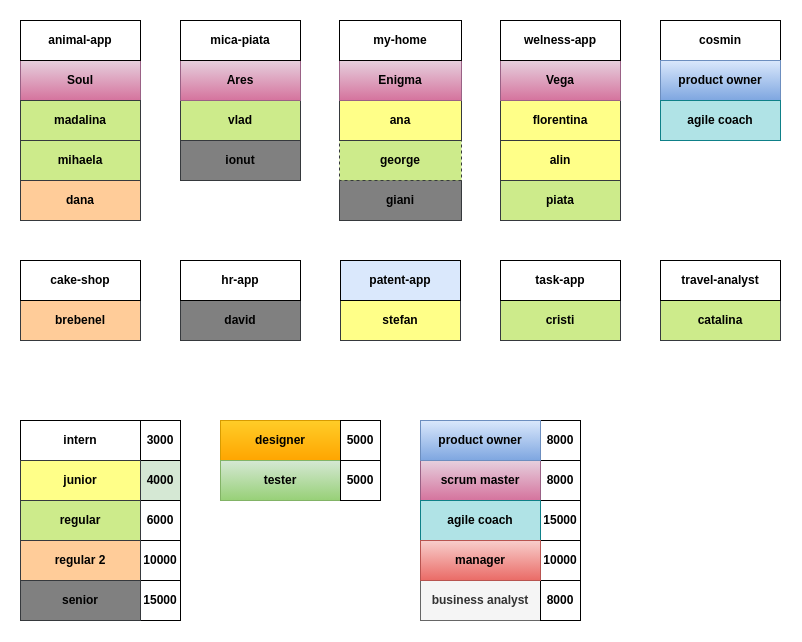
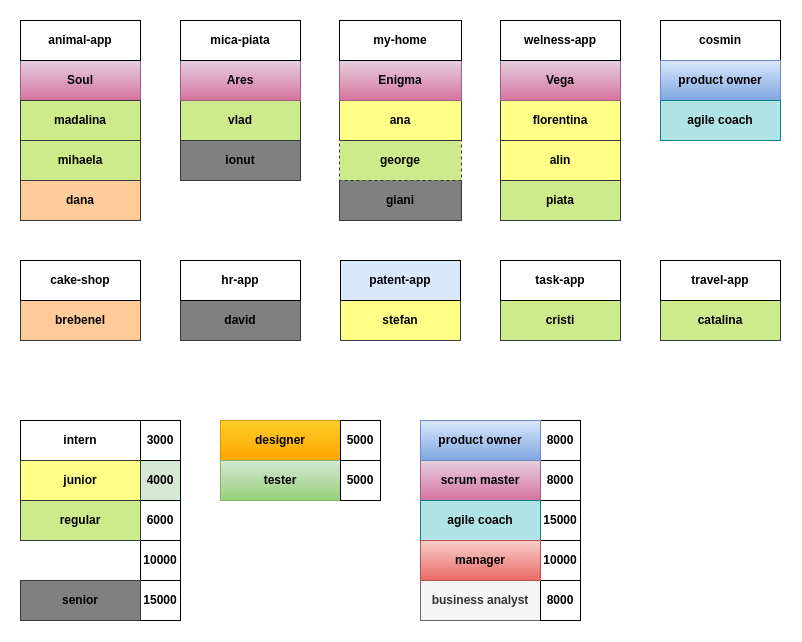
  <mxCell id="0" />
  <mxCell id="1" parent="0" />
  <mxCell id="2" value="" style="group" parent="1" vertex="1" connectable="0"><mxGeometry x="340" y="260" width="120" height="80" as="geometry" /></mxCell>
  <mxCell id="3" value="stefan" style="rounded=0;whiteSpace=wrap;html=1;fillColor=#ffff88;strokeColor=#36393d;fontStyle=1" parent="2" vertex="1"><mxGeometry y="40" width="120.0" height="40" as="geometry" /></mxCell>
  <mxCell id="4" value="patent-app" style="rounded=0;whiteSpace=wrap;html=1;fontStyle=1;fillColor=#dae8fc;" parent="2" vertex="1"><mxGeometry width="120.0" height="40" as="geometry" /></mxCell>
  <mxCell id="5" value="" style="group" parent="1" vertex="1" connectable="0"><mxGeometry x="660" y="260" width="120" height="80" as="geometry" /></mxCell>
  <mxCell id="6" value="catalina" style="rounded=0;whiteSpace=wrap;html=1;fillColor=#cdeb8b;strokeColor=#36393d;fontStyle=1;" parent="5" vertex="1"><mxGeometry y="40" width="120.0" height="40" as="geometry" /></mxCell>
- <mxCell id="7" value="travel-analyst" style="rounded=0;whiteSpace=wrap;html=1;fontStyle=1" parent="5" vertex="1"><mxGeometry width="120.0" height="40" as="geometry" /></mxCell>
+ <mxCell id="7" value="travel-app" style="rounded=0;whiteSpace=wrap;html=1;fontStyle=1" parent="5" vertex="1"><mxGeometry width="120.0" height="40" as="geometry" /></mxCell>
  <mxCell id="8" value="" style="group" parent="1" vertex="1" connectable="0"><mxGeometry x="500" y="260" width="120" height="80" as="geometry" /></mxCell>
  <mxCell id="9" value="cristi" style="rounded=0;whiteSpace=wrap;html=1;fillColor=#cdeb8b;strokeColor=#36393d;fontStyle=1;" parent="8" vertex="1"><mxGeometry y="40" width="120.0" height="40" as="geometry" /></mxCell>
  <mxCell id="10" value="task-app" style="rounded=0;whiteSpace=wrap;html=1;fontStyle=1" parent="8" vertex="1"><mxGeometry width="120.0" height="40" as="geometry" /></mxCell>
  <mxCell id="11" value="" style="group" parent="1" vertex="1" connectable="0"><mxGeometry x="20" y="260" width="120" height="80" as="geometry" /></mxCell>
  <mxCell id="12" value="brebenel" style="rounded=0;whiteSpace=wrap;html=1;strokeColor=#36393d;fontStyle=1;fillColor=#FFCC99;" parent="11" vertex="1"><mxGeometry y="40" width="120.0" height="40" as="geometry" /></mxCell>
  <mxCell id="13" value="cake-shop" style="rounded=0;whiteSpace=wrap;html=1;fontStyle=1" parent="11" vertex="1"><mxGeometry width="120.0" height="40" as="geometry" /></mxCell>
  <mxCell id="14" value="" style="group" parent="1" vertex="1" connectable="0"><mxGeometry x="180" y="260" width="120" height="80" as="geometry" /></mxCell>
  <mxCell id="15" value="david" style="rounded=0;whiteSpace=wrap;html=1;strokeColor=#36393d;fontStyle=1;fillColor=#808080;" parent="14" vertex="1"><mxGeometry y="40" width="120" height="40" as="geometry" /></mxCell>
  <mxCell id="16" value="hr-app" style="rounded=0;whiteSpace=wrap;html=1;fontStyle=1" parent="14" vertex="1"><mxGeometry width="120" height="40" as="geometry" /></mxCell>
  <mxCell id="17" value="" style="group" parent="1" vertex="1" connectable="0"><mxGeometry x="180" y="20" width="120" height="160" as="geometry" /></mxCell>
  <mxCell id="18" value="ionut" style="rounded=0;whiteSpace=wrap;html=1;strokeColor=#36393d;fontStyle=1;fillColor=#808080;" parent="17" vertex="1"><mxGeometry y="120" width="120" height="40" as="geometry" /></mxCell>
  <mxCell id="19" value="vlad" style="rounded=0;whiteSpace=wrap;html=1;fillColor=#cdeb8b;strokeColor=#36393d;fontStyle=1;" parent="17" vertex="1"><mxGeometry y="80" width="120" height="40" as="geometry" /></mxCell>
  <mxCell id="20" value="Ares" style="rounded=0;whiteSpace=wrap;html=1;fontStyle=1;gradientColor=#d5739d;fillColor=#e6d0de;strokeColor=#996185;" parent="17" vertex="1"><mxGeometry y="40" width="120" height="40" as="geometry" /></mxCell>
  <mxCell id="21" value="mica-piata" style="rounded=0;whiteSpace=wrap;html=1;fontStyle=1" parent="17" vertex="1"><mxGeometry width="120" height="40" as="geometry" /></mxCell>
  <mxCell id="22" value="" style="group" parent="1" vertex="1" connectable="0"><mxGeometry x="339" y="20" width="122" height="200" as="geometry" /></mxCell>
  <mxCell id="23" value="giani" style="rounded=0;whiteSpace=wrap;html=1;strokeColor=#36393d;fontStyle=1;fillColor=#808080;" parent="22" vertex="1"><mxGeometry y="160" width="122" height="40" as="geometry" /></mxCell>
  <mxCell id="24" value="george" style="rounded=0;whiteSpace=wrap;html=1;fillColor=#cdeb8b;strokeColor=#36393d;fontStyle=1;dashed=1;" parent="22" vertex="1"><mxGeometry y="120" width="122" height="40" as="geometry" /></mxCell>
  <mxCell id="25" value="ana" style="rounded=0;whiteSpace=wrap;html=1;fillColor=#ffff88;strokeColor=#36393d;fontStyle=1" parent="22" vertex="1"><mxGeometry y="80" width="122" height="40" as="geometry" /></mxCell>
  <mxCell id="26" value="Enigma" style="rounded=0;whiteSpace=wrap;html=1;fontStyle=1;gradientColor=#d5739d;fillColor=#e6d0de;strokeColor=#996185;" parent="22" vertex="1"><mxGeometry y="40" width="122" height="40" as="geometry" /></mxCell>
  <mxCell id="27" value="my-home" style="rounded=0;whiteSpace=wrap;html=1;fontStyle=1" parent="22" vertex="1"><mxGeometry width="122" height="40" as="geometry" /></mxCell>
  <mxCell id="28" value="" style="group" parent="1" vertex="1" connectable="0"><mxGeometry x="500" y="20" width="120" height="200" as="geometry" /></mxCell>
  <mxCell id="29" value="florentina" style="rounded=0;whiteSpace=wrap;html=1;fillColor=#ffff88;strokeColor=#36393d;fontStyle=1" parent="28" vertex="1"><mxGeometry y="80" width="120.0" height="40" as="geometry" /></mxCell>
  <mxCell id="30" value="piata" style="rounded=0;whiteSpace=wrap;html=1;fillColor=#cdeb8b;strokeColor=#36393d;fontStyle=1;" parent="28" vertex="1"><mxGeometry y="160" width="120.0" height="40" as="geometry" /></mxCell>
  <mxCell id="31" value="alin" style="rounded=0;whiteSpace=wrap;html=1;fillColor=#ffff88;strokeColor=#36393d;fontStyle=1" parent="28" vertex="1"><mxGeometry y="120" width="120.0" height="40" as="geometry" /></mxCell>
  <mxCell id="32" value="Vega" style="rounded=0;whiteSpace=wrap;html=1;fontStyle=1;gradientColor=#d5739d;fillColor=#e6d0de;strokeColor=#996185;" parent="28" vertex="1"><mxGeometry y="40" width="120.0" height="40" as="geometry" /></mxCell>
  <mxCell id="33" value="welness-app" style="rounded=0;whiteSpace=wrap;html=1;fontStyle=1" parent="28" vertex="1"><mxGeometry width="120.0" height="40" as="geometry" /></mxCell>
  <mxCell id="34" value="" style="group" vertex="1" connectable="0" parent="1"><mxGeometry x="660" y="20" width="120" height="120" as="geometry" /></mxCell>
  <mxCell id="35" value="" style="group;movable=0;resizable=0;rotatable=0;deletable=0;editable=0;connectable=0;" parent="34" vertex="1" connectable="0"><mxGeometry width="120" height="120" as="geometry" /></mxCell>
  <mxCell id="36" value="cosmin" style="rounded=0;whiteSpace=wrap;html=1;fontStyle=1;" parent="34" vertex="1"><mxGeometry width="120" height="40" as="geometry" /></mxCell>
  <mxCell id="37" value="product owner" style="rounded=0;whiteSpace=wrap;html=1;fillColor=#dae8fc;strokeColor=#6c8ebf;fontStyle=1;gradientColor=#7ea6e0;" vertex="1" parent="34"><mxGeometry y="40" width="120" height="40" as="geometry" /></mxCell>
  <mxCell id="38" value="agile coach" style="rounded=0;whiteSpace=wrap;html=1;fillColor=#b0e3e6;strokeColor=#0e8088;fontStyle=1;" vertex="1" parent="34"><mxGeometry y="80" width="120.0" height="40" as="geometry" /></mxCell>
  <mxCell id="39" value="" style="group" vertex="1" connectable="0" parent="1"><mxGeometry x="220" y="420" width="160" height="80" as="geometry" /></mxCell>
  <mxCell id="40" value="designer" style="rounded=0;whiteSpace=wrap;html=1;fillColor=#ffcd28;strokeColor=#d79b00;fontStyle=1;gradientColor=#ffa500;" parent="39" vertex="1"><mxGeometry width="120" height="40" as="geometry" /></mxCell>
  <mxCell id="41" value="5000" style="rounded=0;whiteSpace=wrap;html=1;fontStyle=1" parent="39" vertex="1"><mxGeometry x="120" width="40" height="40" as="geometry" /></mxCell>
  <mxCell id="42" value="tester" style="rounded=0;whiteSpace=wrap;html=1;fillColor=#d5e8d4;strokeColor=#82b366;fontStyle=1;gradientColor=#97d077;" parent="39" vertex="1"><mxGeometry y="40" width="120" height="40" as="geometry" /></mxCell>
  <mxCell id="43" value="5000" style="rounded=0;whiteSpace=wrap;html=1;fontStyle=1" parent="39" vertex="1"><mxGeometry x="120" y="40" width="40" height="40" as="geometry" /></mxCell>
  <mxCell id="44" value="" style="group" vertex="1" connectable="0" parent="1"><mxGeometry x="20" y="20" width="120" height="200" as="geometry" /></mxCell>
  <mxCell id="45" value="Soul" style="rounded=0;whiteSpace=wrap;html=1;fontStyle=1;gradientColor=#d5739d;fillColor=#e6d0de;strokeColor=#996185;" vertex="1" parent="44"><mxGeometry y="40" width="120" height="40" as="geometry" /></mxCell>
  <mxCell id="46" value="madalina" style="rounded=0;whiteSpace=wrap;html=1;fillColor=#cdeb8b;strokeColor=#36393d;fontStyle=1;" vertex="1" parent="44"><mxGeometry y="80" width="120" height="40" as="geometry" /></mxCell>
  <mxCell id="47" value="mihaela" style="rounded=0;whiteSpace=wrap;html=1;fillColor=#cdeb8b;strokeColor=#36393d;fontStyle=1;" vertex="1" parent="44"><mxGeometry y="120" width="120" height="40" as="geometry" /></mxCell>
  <mxCell id="48" value="dana" style="rounded=0;whiteSpace=wrap;html=1;strokeColor=#36393d;fontStyle=1;fillColor=#FFCC99;" vertex="1" parent="44"><mxGeometry y="160" width="120" height="40" as="geometry" /></mxCell>
  <mxCell id="49" value="animal-app" style="rounded=0;whiteSpace=wrap;html=1;fontStyle=1" vertex="1" parent="44"><mxGeometry width="120" height="40" as="geometry" /></mxCell>
  <mxCell id="50" value="" style="group" vertex="1" connectable="0" parent="1"><mxGeometry x="20" y="420" width="160" height="200" as="geometry" /></mxCell>
  <mxCell id="51" value="" style="group" vertex="1" connectable="0" parent="50"><mxGeometry x="120" width="40" height="200" as="geometry" /></mxCell>
  <mxCell id="52" value="3000" style="rounded=0;whiteSpace=wrap;html=1;fontStyle=1" parent="51" vertex="1"><mxGeometry width="40" height="40" as="geometry" /></mxCell>
  <mxCell id="53" value="4000" style="rounded=0;whiteSpace=wrap;html=1;fontStyle=1;fillColor=#d5e8d4;" parent="51" vertex="1"><mxGeometry y="40" width="40" height="40" as="geometry" /></mxCell>
  <mxCell id="54" value="6000" style="rounded=0;whiteSpace=wrap;html=1;fontStyle=1" parent="51" vertex="1"><mxGeometry y="80" width="40" height="40" as="geometry" /></mxCell>
  <mxCell id="55" value="15000" style="rounded=0;whiteSpace=wrap;html=1;fontStyle=1" parent="51" vertex="1"><mxGeometry y="160" width="40" height="40" as="geometry" /></mxCell>
  <mxCell id="56" value="10000" style="rounded=0;whiteSpace=wrap;html=1;fontStyle=1" parent="51" vertex="1"><mxGeometry y="120" width="40" height="40" as="geometry" /></mxCell>
  <mxCell id="57" value="intern" style="rounded=0;whiteSpace=wrap;html=1;fontStyle=1" parent="50" vertex="1"><mxGeometry width="120.0" height="40" as="geometry" /></mxCell>
  <mxCell id="58" value="junior" style="rounded=0;whiteSpace=wrap;html=1;fillColor=#ffff88;strokeColor=#36393d;fontStyle=1" parent="50" vertex="1"><mxGeometry y="40" width="120.0" height="40" as="geometry" /></mxCell>
  <mxCell id="59" value="senior" style="rounded=0;whiteSpace=wrap;html=1;strokeColor=#36393d;fontStyle=1;fillColor=#808080;" parent="50" vertex="1"><mxGeometry y="160" width="120.0" height="40" as="geometry" /></mxCell>
  <mxCell id="60" value="regular" style="rounded=0;whiteSpace=wrap;html=1;fillColor=#cdeb8b;strokeColor=#36393d;fontStyle=1;" parent="50" vertex="1"><mxGeometry y="80" width="120.0" height="40" as="geometry" /></mxCell>
- <mxCell id="61" value="regular 2" style="rounded=0;whiteSpace=wrap;html=1;strokeColor=#36393d;fontStyle=1;fillColor=#FFCC99;" parent="50" vertex="1"><mxGeometry y="120" width="120.0" height="40" as="geometry" /></mxCell>
  <mxCell id="62" value="" style="group" vertex="1" connectable="0" parent="1"><mxGeometry x="420" y="420" width="160" height="200" as="geometry" /></mxCell>
  <mxCell id="63" value="business analyst" style="rounded=0;whiteSpace=wrap;html=1;fillColor=#f5f5f5;strokeColor=#666666;fontStyle=1;fontColor=#333333;" parent="62" vertex="1"><mxGeometry y="160" width="120.0" height="40" as="geometry" /></mxCell>
  <mxCell id="64" value="8000" style="rounded=0;whiteSpace=wrap;html=1;fontStyle=1" parent="62" vertex="1"><mxGeometry x="120" y="160" width="40" height="40" as="geometry" /></mxCell>
  <mxCell id="65" value="8000" style="rounded=0;whiteSpace=wrap;html=1;fontStyle=1" vertex="1" parent="62"><mxGeometry x="120" width="40" height="40" as="geometry" /></mxCell>
  <mxCell id="66" value="8000" style="rounded=0;whiteSpace=wrap;html=1;fontStyle=1" vertex="1" parent="62"><mxGeometry x="120" y="40" width="40" height="40" as="geometry" /></mxCell>
  <mxCell id="67" value="10000" style="rounded=0;whiteSpace=wrap;html=1;fontStyle=1" vertex="1" parent="62"><mxGeometry x="120" y="120" width="40" height="40" as="geometry" /></mxCell>
  <mxCell id="68" value="15000" style="rounded=0;whiteSpace=wrap;html=1;fontStyle=1" vertex="1" parent="62"><mxGeometry x="120" y="80" width="40" height="40" as="geometry" /></mxCell>
  <mxCell id="69" value="scrum master" style="rounded=0;whiteSpace=wrap;html=1;fillColor=#e6d0de;strokeColor=#996185;fontStyle=1;gradientColor=#d5739d;" vertex="1" parent="62"><mxGeometry y="40" width="120.0" height="40" as="geometry" /></mxCell>
  <mxCell id="70" value="agile coach" style="rounded=0;whiteSpace=wrap;html=1;fillColor=#b0e3e6;strokeColor=#0e8088;fontStyle=1;" vertex="1" parent="62"><mxGeometry y="80" width="120.0" height="40" as="geometry" /></mxCell>
  <mxCell id="71" value="manager" style="rounded=0;whiteSpace=wrap;html=1;fillColor=#f8cecc;strokeColor=#b85450;fontStyle=1;gradientColor=#ea6b66;" vertex="1" parent="62"><mxGeometry y="120" width="120.0" height="40" as="geometry" /></mxCell>
  <mxCell id="72" value="product owner" style="rounded=0;whiteSpace=wrap;html=1;fillColor=#dae8fc;strokeColor=#6c8ebf;fontStyle=1;gradientColor=#7ea6e0;" vertex="1" parent="62"><mxGeometry width="120" height="40" as="geometry" /></mxCell>
